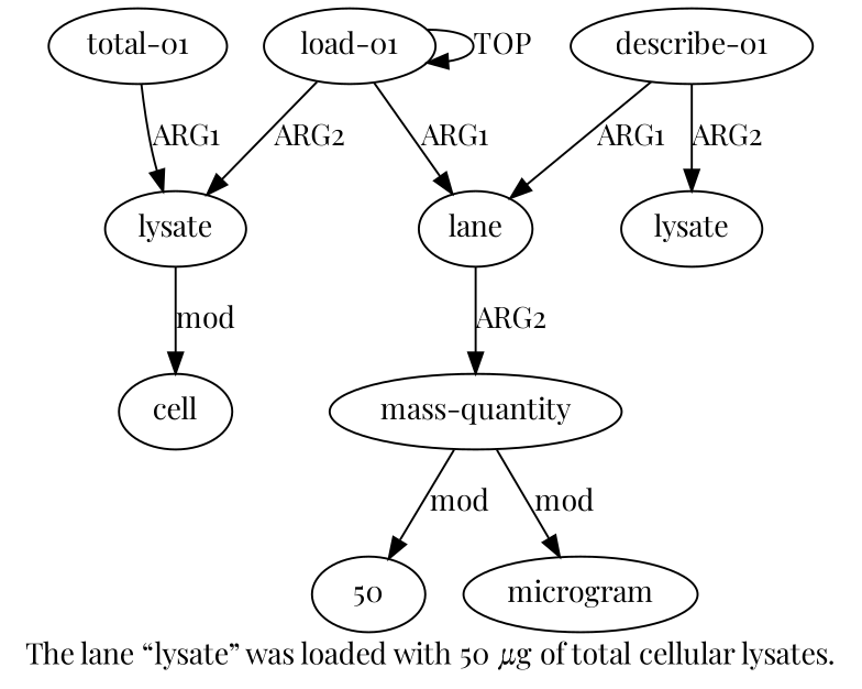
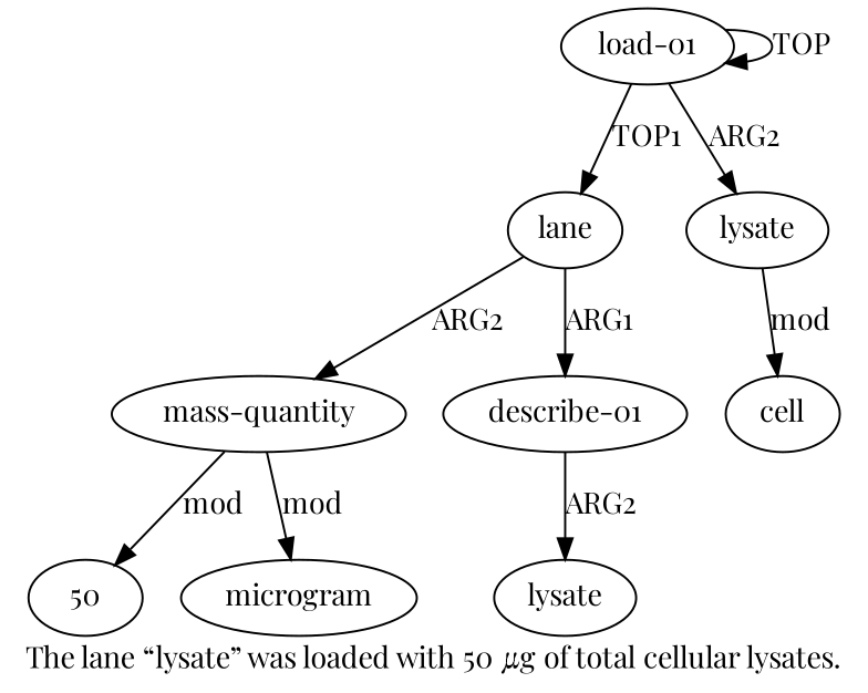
  digraph {
    fontname="Playfair Display"
    label="The lane “lysate” was loaded with 50 μg of total cellular lysates."
    node [color=black fontname="Playfair Display" gold_label=lysate test_label=lysate]
    edge [color=black fontname="Playfair Display" gold_label=ARG2 test_label=ARG2]
    n1 [gold_ind=-1 gold_label=50 label=50 test_ind=-1 test_label=50]
    n2 [gold_ind=1 gold_label=lane label=lane test_ind=1 test_label=lane]
    n3 [gold_ind=7 gold_label="mass-quantity" label="mass-quantity" test_ind=7 test_label="mass-quantity"]
    n4 [gold_ind=0 gold_label="load-01" label="load-01" test_ind=0 test_label="load-01"]
    n5 [gold_ind=4 label=lysate test_ind=4]
    n6 [gold_ind=5 gold_label=cell label=cell test_ind=5 test_label=cell]
    n7 [gold_ind=3 label=lysate test_ind=3]
    n8 [gold_ind=2 gold_label="describe-01" label="describe-01" test_ind=2 test_label="describe-01"]
    n9 [gold_ind=8 gold_label=microgram label=microgram test_ind=8 test_label=microgram]
-   n10 [gold_ind=6 gold_label="total-01" label="total-01" test_ind=6 test_label="total-01"]
    n2 -> n3 [label=ARG2]
    n3 -> n1 [gold_label=quant label=mod test_label=quant]
    n3 -> n9 [gold_label=unit label=mod test_label=unit]
-   n4 -> n2 [gold_label=ARG1 label=ARG1 test_label=ARG1]
+   n4 -> n2 [gold_label=ARG1 label=TOP1 test_label=ARG1]
    n4 -> n4 [gold_label=TOP label=TOP test_label=TOP]
    n4 -> n5 [label=ARG2]
    n5 -> n6 [gold_label=mod label=mod test_label=mod]
-   n8 -> n2 [gold_label=ARG1 label=ARG1 test_label=ARG1]
+   n2 -> n8 [gold_label=ARG1 label=ARG1 test_label=ARG1]
    n8 -> n7 [label=ARG2]
-   n10 -> n5 [gold_label=ARG1 label=ARG1 test_label=ARG1]
  }
